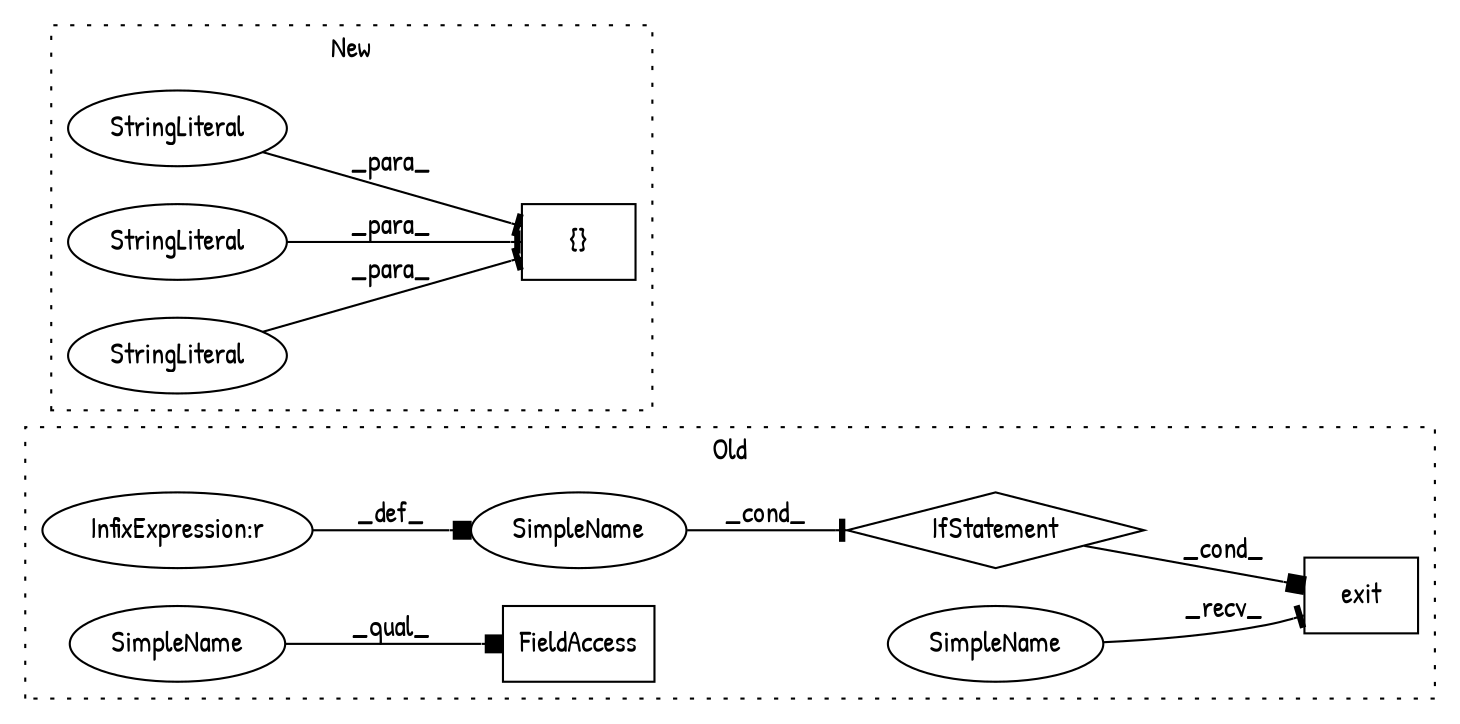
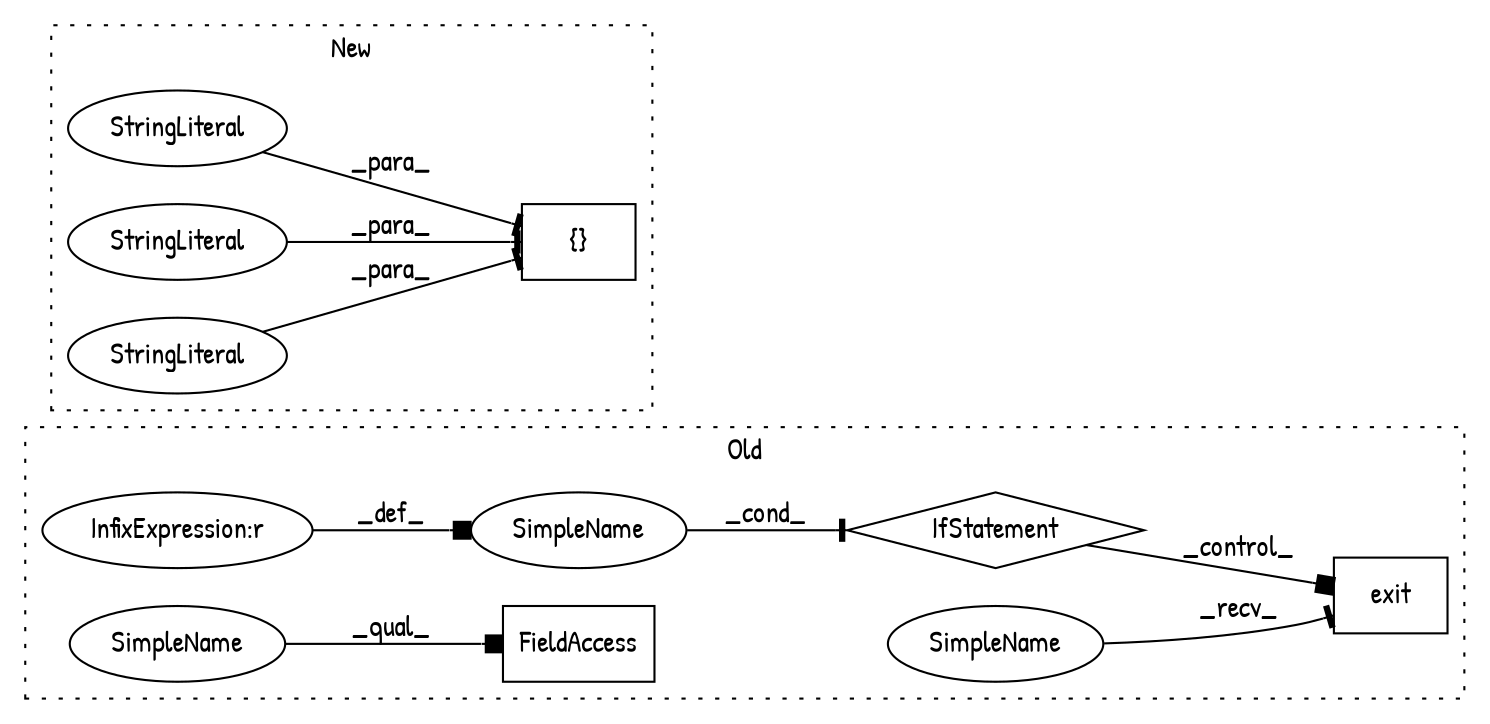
  digraph {
    fontname="Patrick Hand"
    rankdir=LR
    node [a=42 fontname="Patrick Hand" l=3 s=870 shape=ellipse]
    edge [arrowhead=tee fontname="Patrick Hand"]
    n1 [a=32 l="5,1" label=exit s="973,1030" shape=box]
    n2 [a=25 l="4,2" label=IfStatement s="818,959" shape=diamond]
    n3 [label=SimpleName l="" s=""]
    n4 [a=27 l=8 label="InfixExpression:r" s=839]
    n5 [a=22 l=16 label=FieldAccess shape=box]
    n6 [label=SimpleName]
    n7 [label=SimpleName s=969]
    n8 [a=4 l="1,1" label="{}" s="1737,2085" shape=box]
    n9 [a=45 l=45 label=StringLiteral s=2040]
    n10 [a=45 l=39 label=StringLiteral s=1920]
    n11 [a=45 l=39 label=StringLiteral s=2000]
    subgraph cluster_1 {
      label=Old
      style=dotted
      n1
      n2
      n3
      n4
      n5
      n6
      n7
    }
    subgraph cluster_2 {
      label=New
      style=dotted
      n8
      n9
      n10
      n11
    }
-   n2 -> n1 [arrowhead=box label=_cond_]
+   n2 -> n1 [arrowhead=box label=_control_]
    n3 -> n2 [label=_cond_]
    n4 -> n3 [arrowhead=box label=_def_]
    n6 -> n5 [arrowhead=box label=_qual_]
    n7 -> n1 [label=_recv_]
    n9 -> n8 [label=_para_]
    n10 -> n8 [label=_para_]
    n11 -> n8 [label=_para_]
  }
